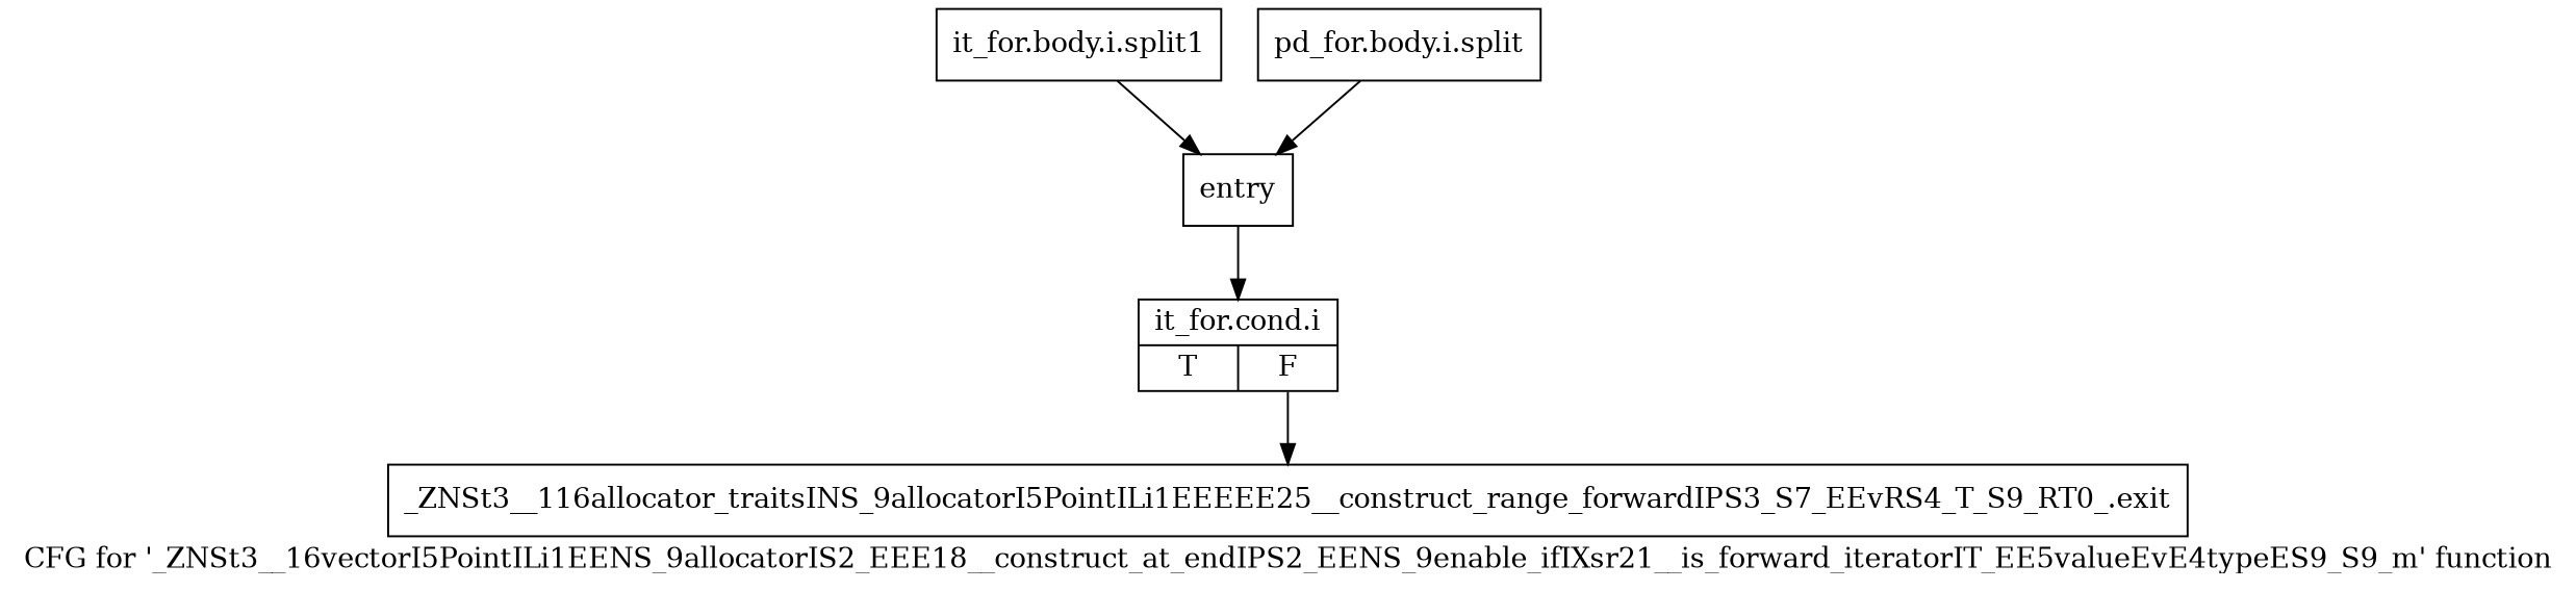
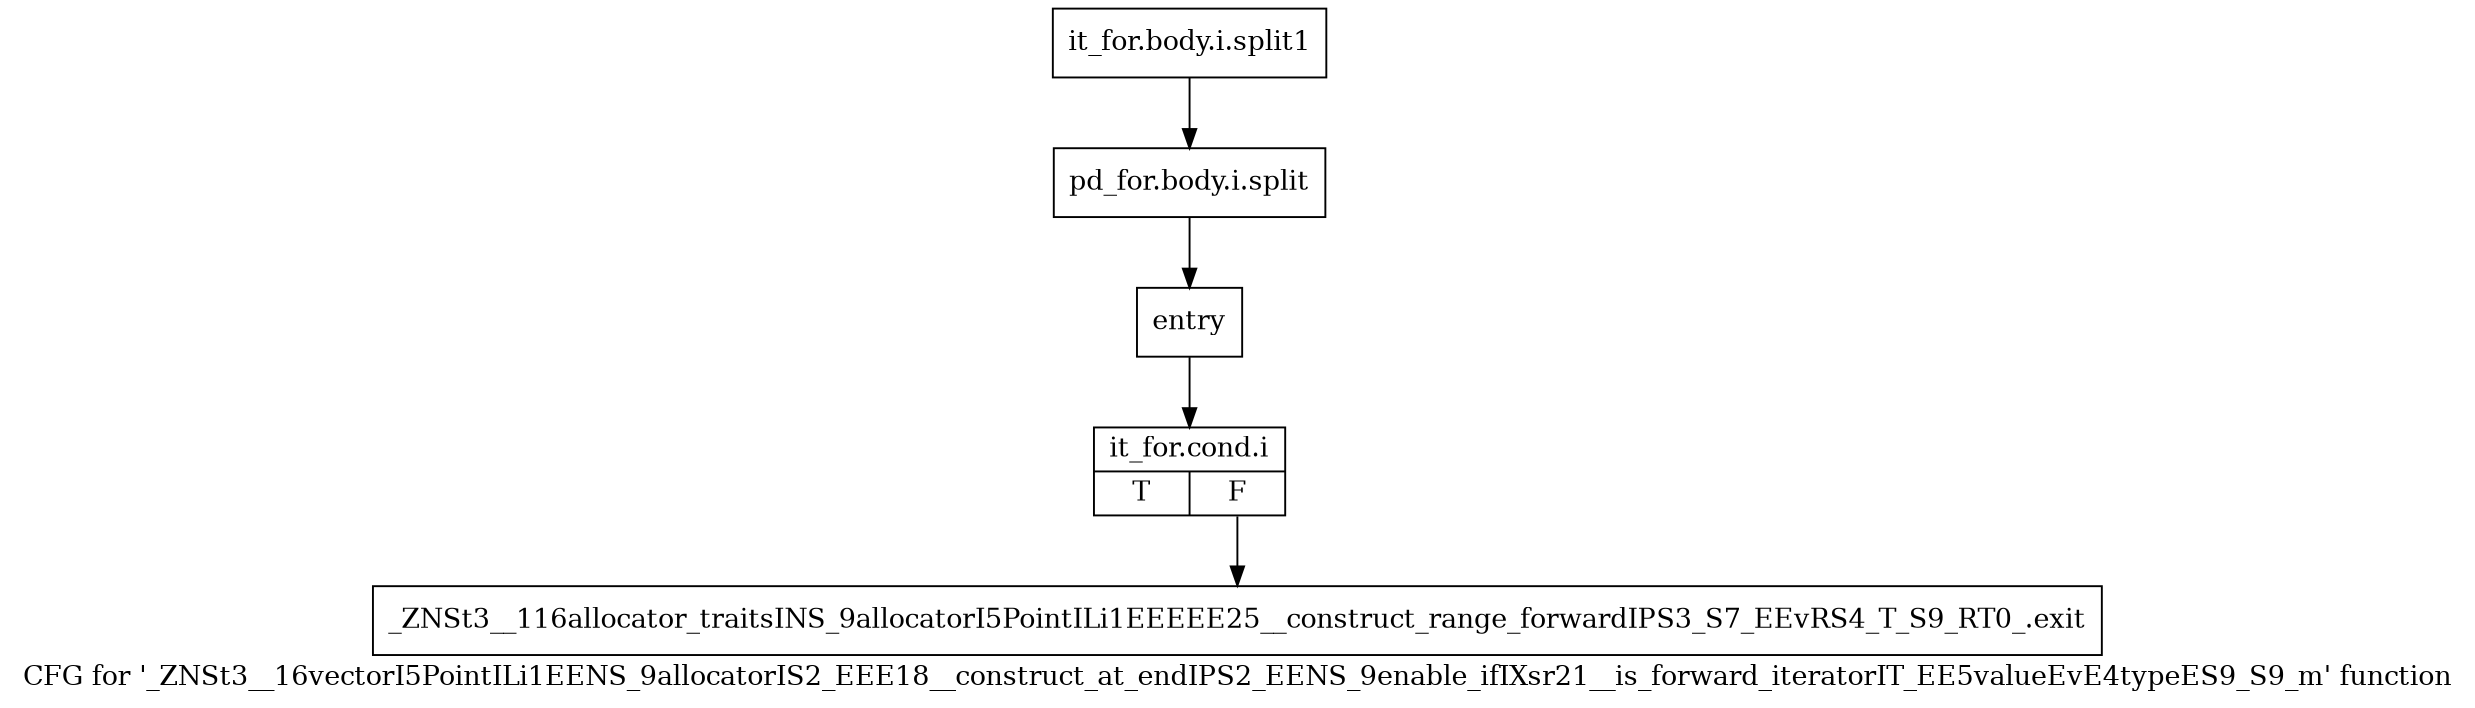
  digraph {
    label="CFG for '_ZNSt3__16vectorI5PointILi1EENS_9allocatorIS2_EEE18__construct_at_endIPS2_EENS_9enable_ifIXsr21__is_forward_iteratorIT_EE5valueEvE4typeES9_S9_m' function"
    node [shape=record]
    n1 [label="{entry}"]
    n2 [label="{it_for.cond.i|{<s0>T|<s1>F}}"]
    n3 [label="{_ZNSt3__116allocator_traitsINS_9allocatorI5PointILi1EEEEE25__construct_range_forwardIPS3_S7_EEvRS4_T_S9_RT0_.exit}"]
    n4 [label="{it_for.body.i.split1}"]
    n5 [label="{pd_for.body.i.split}"]
    n1 -> n2
    n2 -> n3 [tailport=s1]
-   n4 -> n1
+   n4 -> n5
    n5 -> n1
  }
